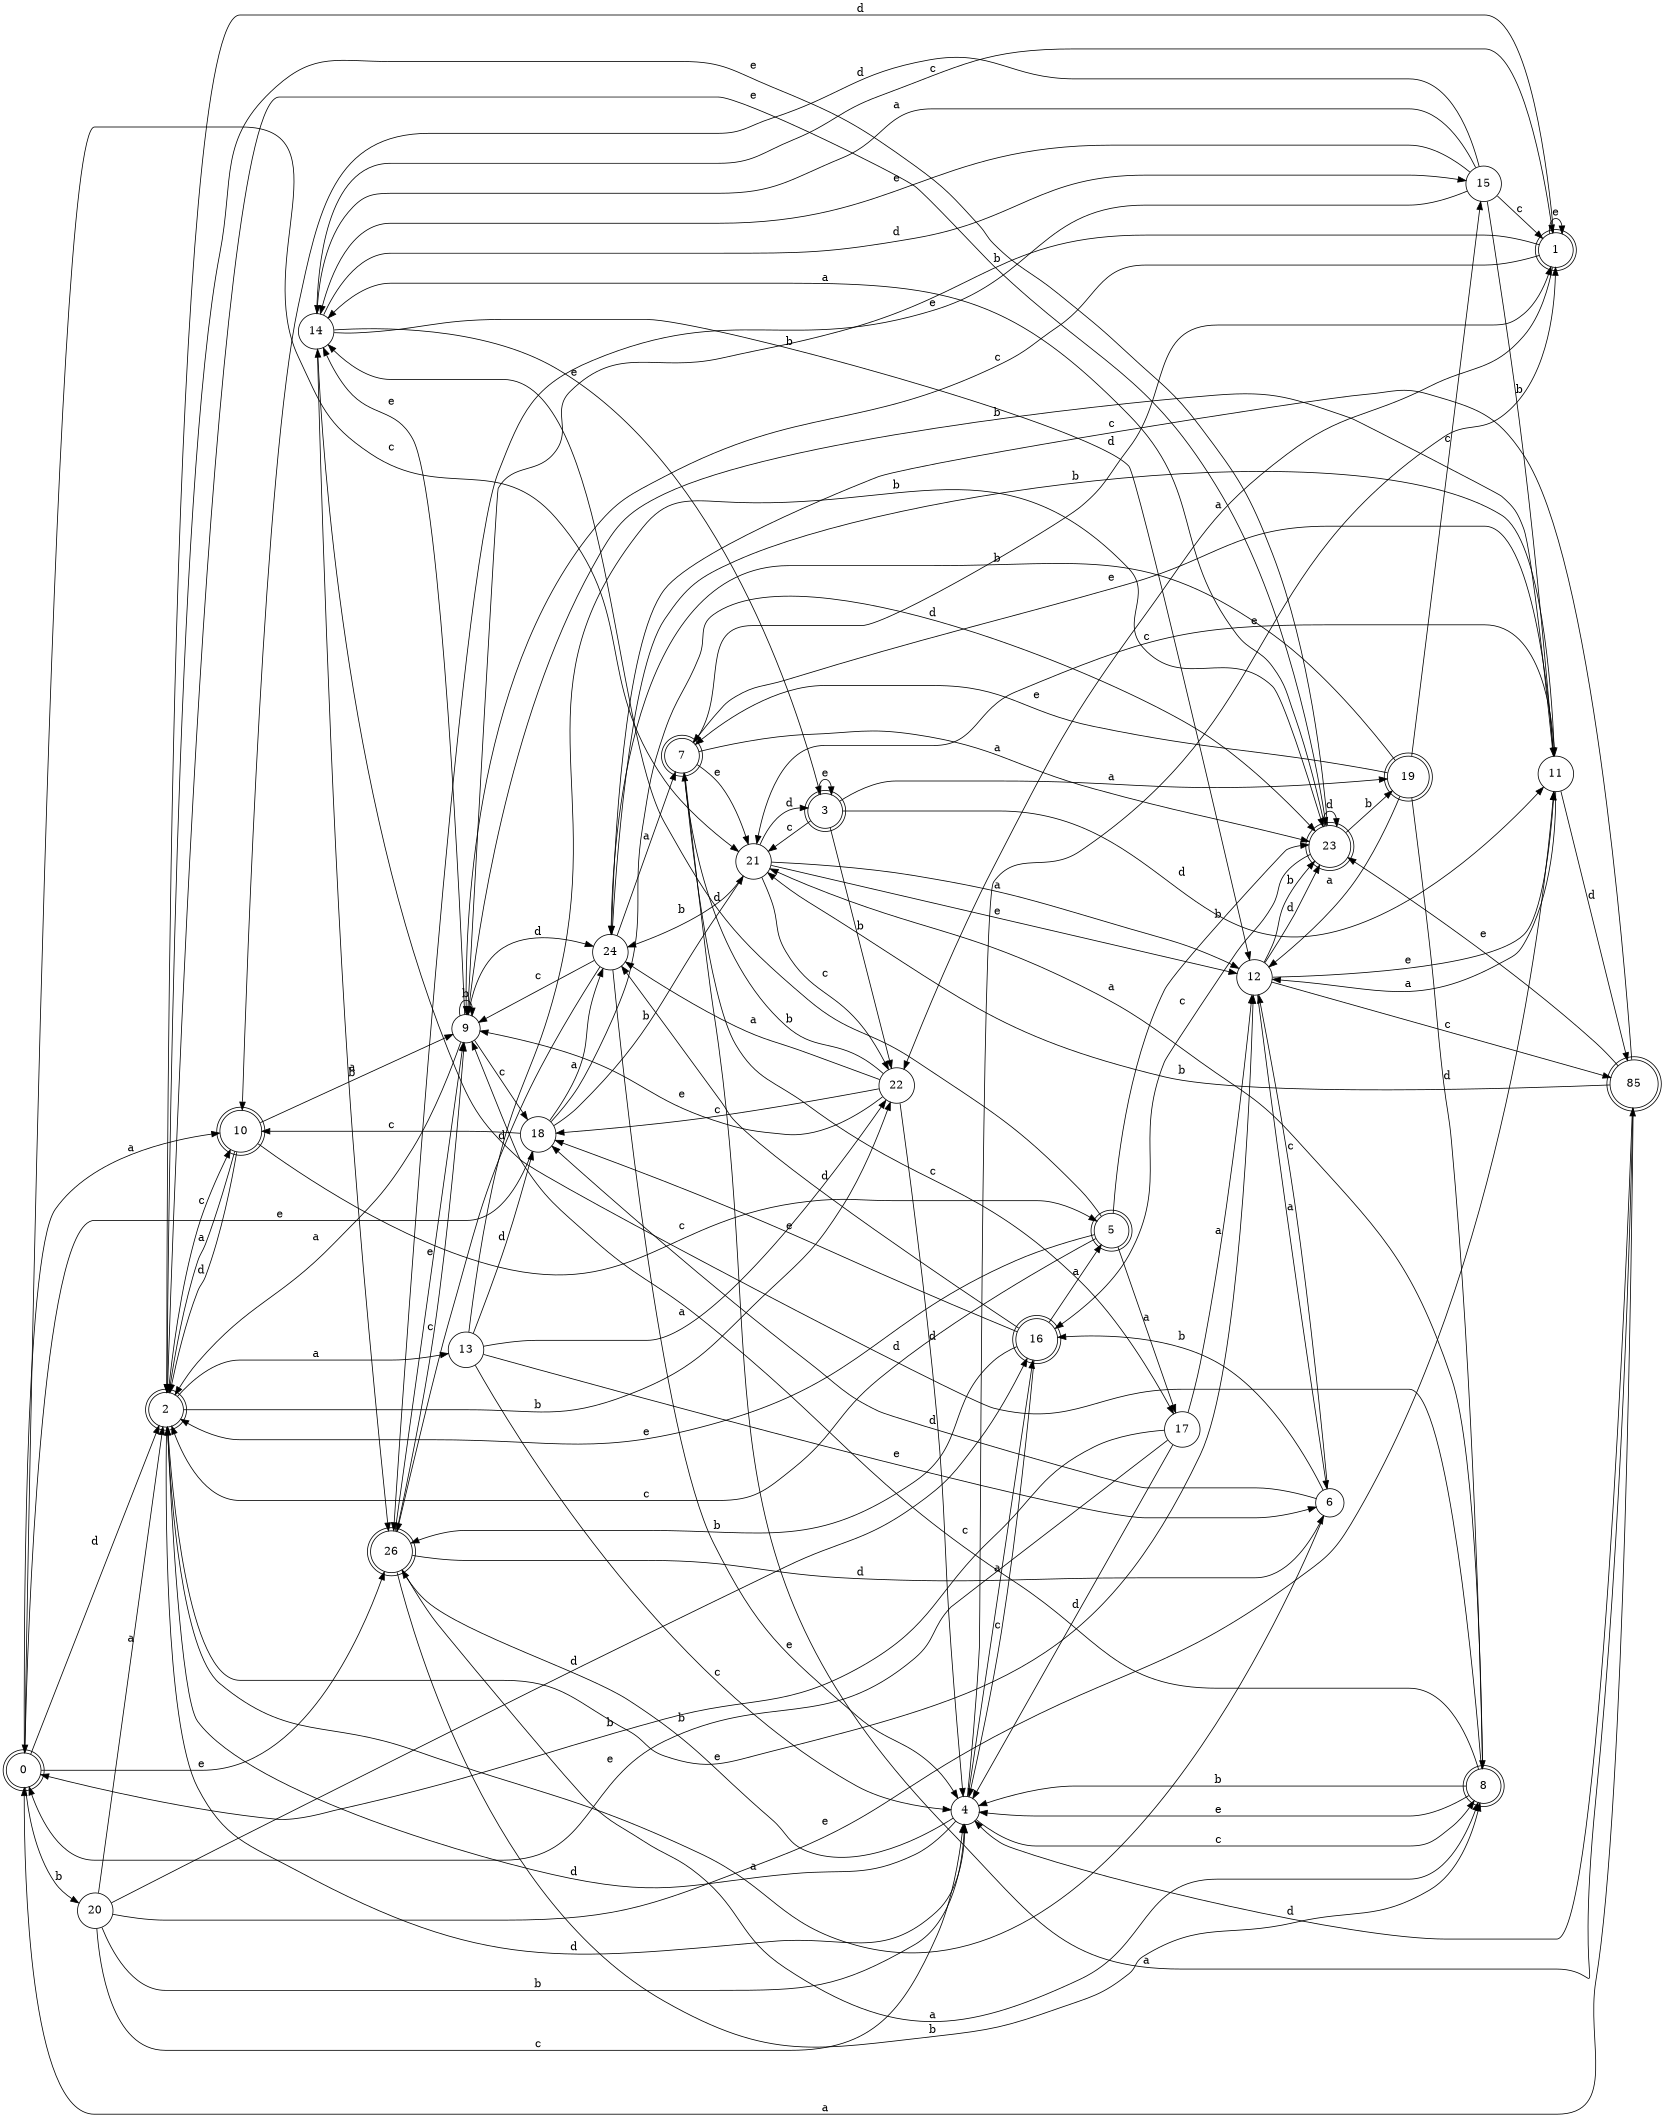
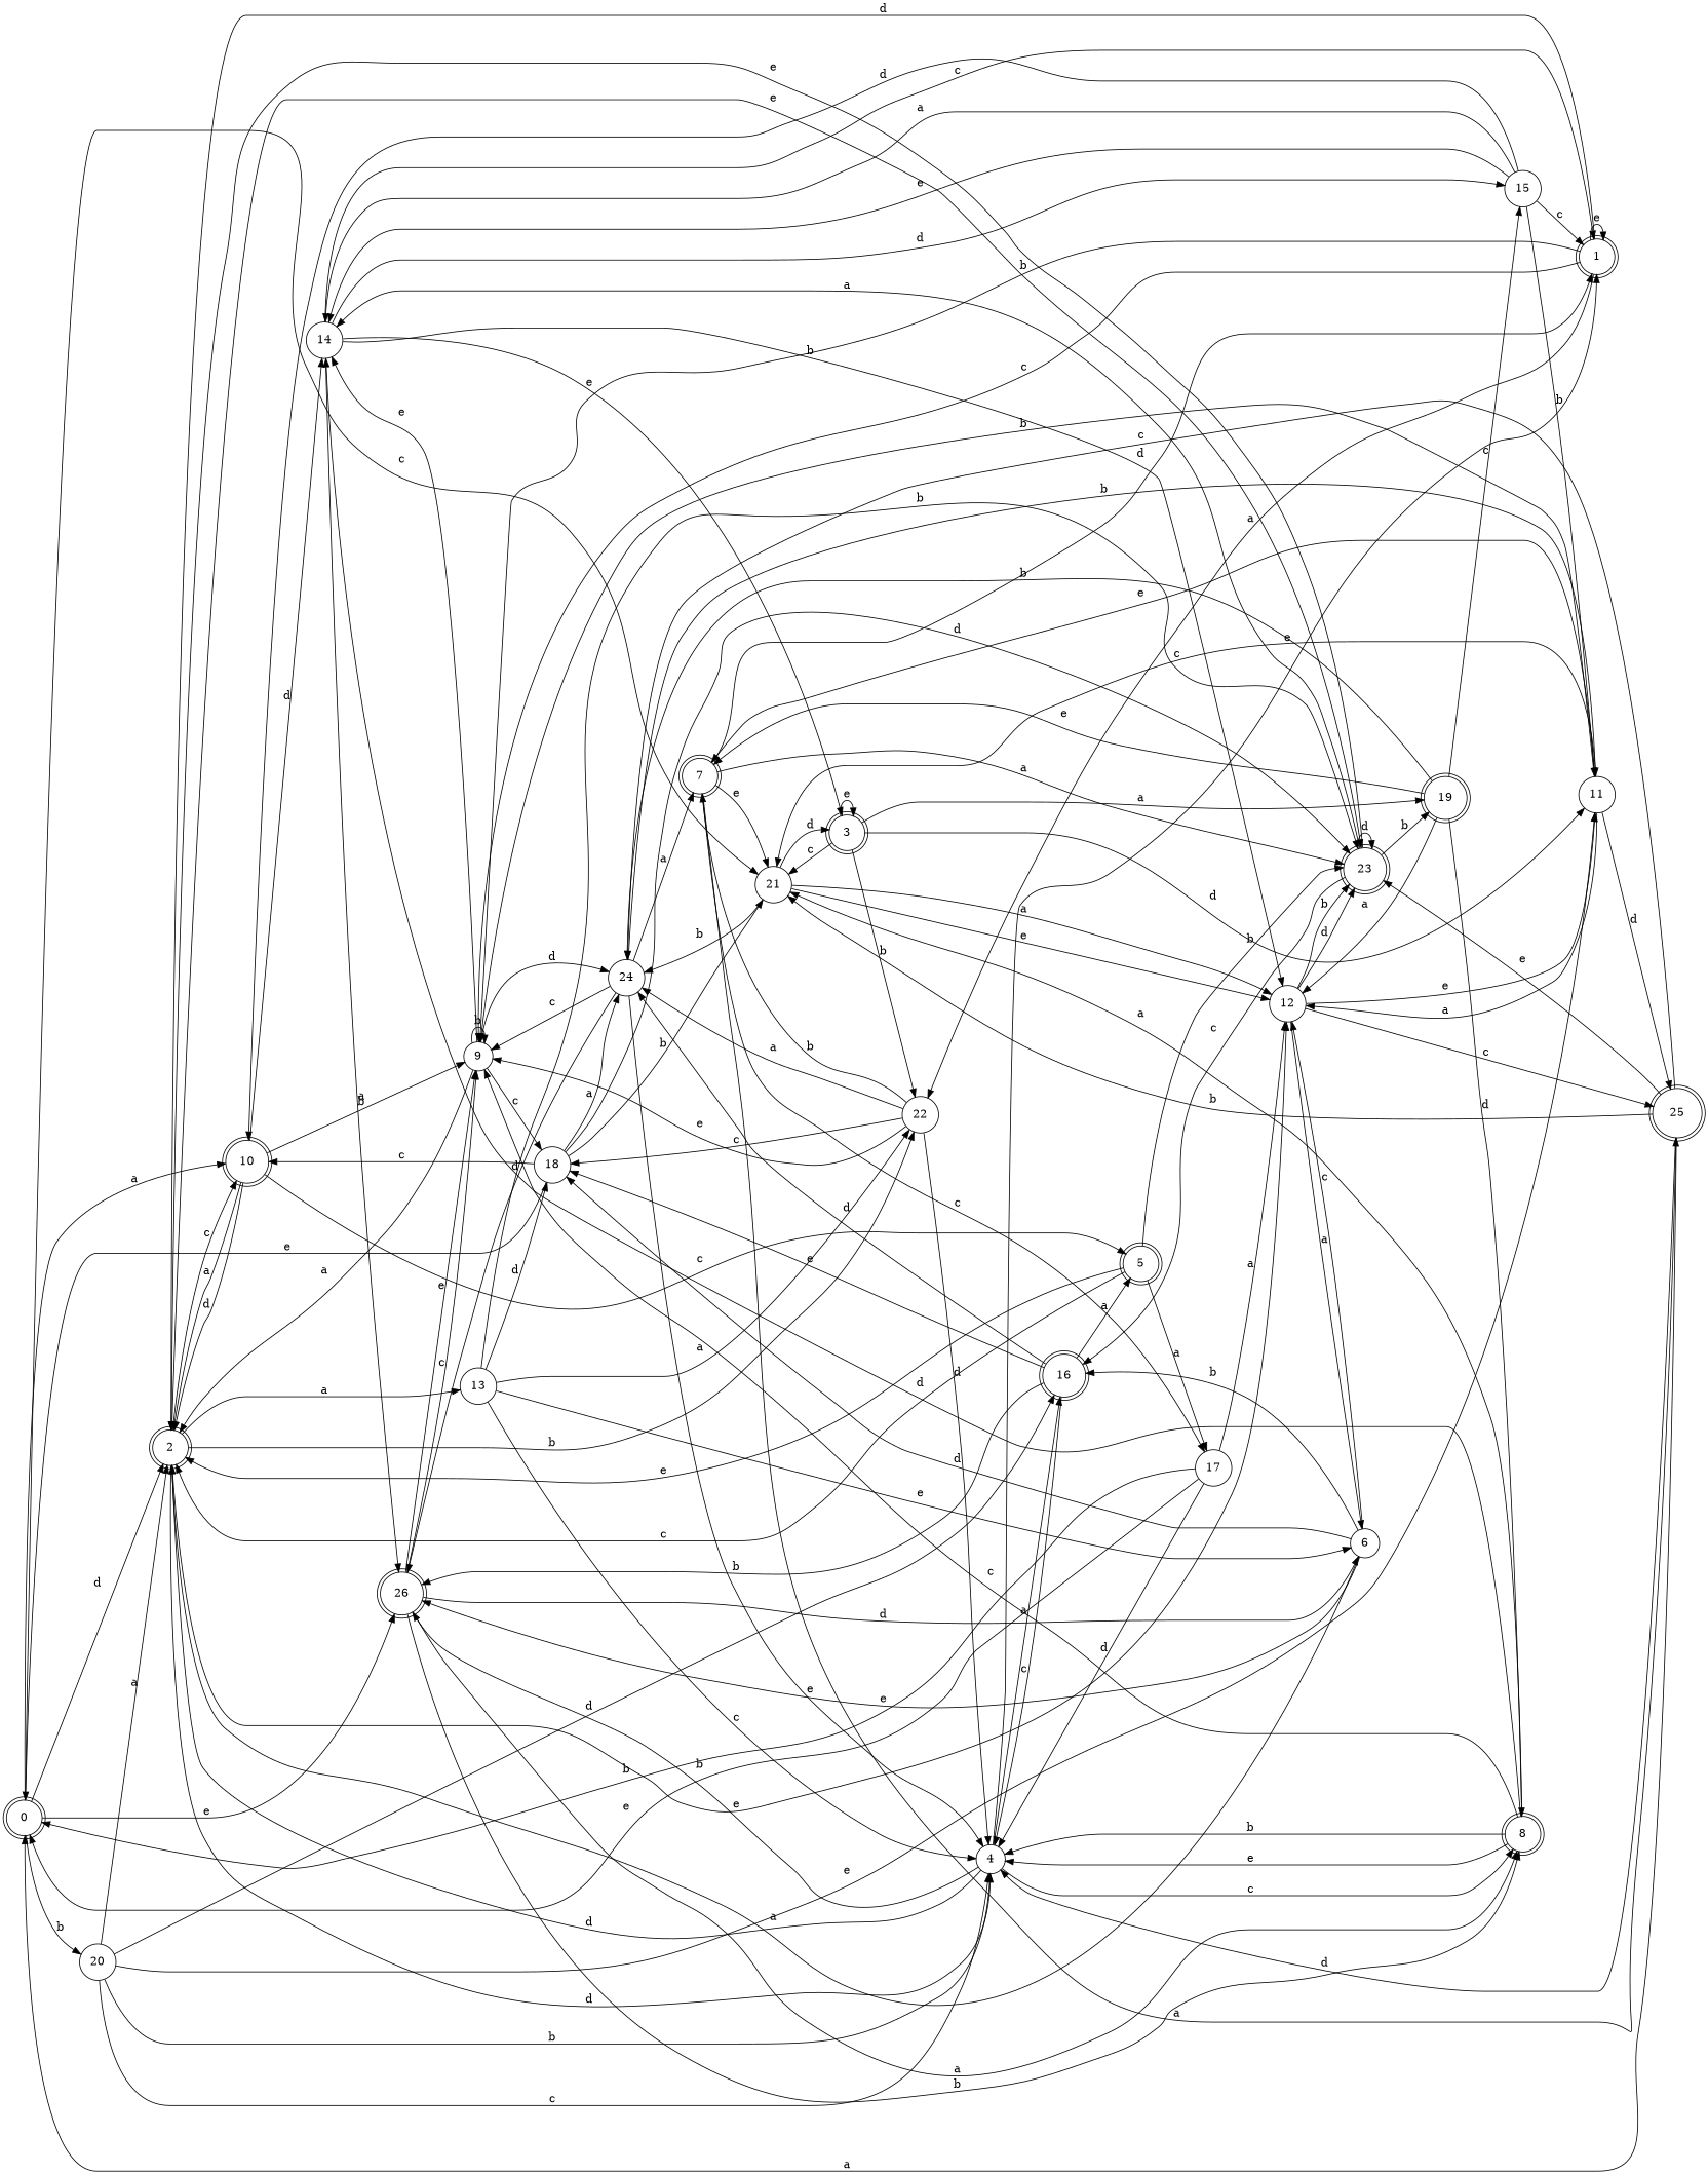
  digraph {
    rankdir=LR
    node [color=black fillcolor=white shape=circle style=filled]
    n1 [label=0 shape=doublecircle style="rounded,filled"]
    n2 [label=2 shape=doublecircle style="rounded,filled"]
    n3 [label=10 shape=doublecircle style="rounded,filled"]
    n4 [label=20]
    n5 [label=21]
    n6 [label=26 shape=doublecircle style="rounded,filled"]
    n7 [label=22]
    n8 [label=4]
    n9 [label=13]
    n10 [label=23 shape=doublecircle style="rounded,filled"]
    n11 [label=12]
    n12 [label=9]
    n13 [label=5 shape=doublecircle style="rounded,filled"]
    n14 [label=11]
    n15 [label=16 shape=doublecircle style="rounded,filled"]
    n16 [label=3 shape=doublecircle style="rounded,filled"]
    n17 [label=24]
    n18 [label=8 shape=doublecircle style="rounded,filled"]
    n19 [label=6]
    n20 [label=1 shape=doublecircle style="rounded,filled"]
    n21 [label=14]
    n22 [label=18]
    n23 [label=7 shape=doublecircle style="rounded,filled"]
    n24 [label=19 shape=doublecircle style="rounded,filled"]
-   n25 [label=85 shape=doublecircle style="rounded,filled"]
+   n25 [label=25 shape=doublecircle style="rounded,filled"]
    n26 [label=15]
    n27 [label=17]
    n1 -> n2 [label=d]
    n1 -> n3 [label=a]
    n1 -> n4 [label=b]
    n1 -> n5 [label=c]
    n1 -> n6 [label=e]
    n2 -> n3 [label=c]
    n2 -> n7 [label=b]
    n2 -> n8 [label=d]
    n2 -> n9 [label=a]
    n2 -> n10 [label=e]
    n2 -> n11 [label=e]
    n3 -> n2 [label=a]
    n3 -> n2 [label=d]
    n3 -> n12 [label=b]
    n3 -> n13 [label=c]
    n4 -> n2 [label=a]
    n4 -> n8 [label=b]
    n4 -> n8 [label=c]
    n4 -> n14 [label=e]
    n4 -> n15 [label=d]
-   n5 -> n7 [label=c]
    n5 -> n11 [label=a]
    n5 -> n11 [label=e]
    n5 -> n16 [label=d]
    n5 -> n17 [label=b]
    n6 -> n12 [label=c]
    n6 -> n12 [label=e]
    n6 -> n18 [label=a]
    n6 -> n18 [label=b]
    n6 -> n19 [label=d]
    n7 -> n8 [label=d]
    n7 -> n12 [label=e]
    n7 -> n17 [label=a]
    n7 -> n22 [label=c]
    n7 -> n23 [label=b]
    n8 -> n2 [label=d]
    n8 -> n6 [label=b]
    n8 -> n15 [label=a]
    n8 -> n18 [label=c]
    n8 -> n20 [label=e]
    n9 -> n7 [label=a]
    n9 -> n8 [label=c]
    n9 -> n10 [label=b]
    n9 -> n19 [label=e]
    n9 -> n22 [label=d]
    n10 -> n2 [label=e]
    n10 -> n10 [label=d]
    n10 -> n15 [label=c]
    n10 -> n21 [label=a]
    n10 -> n24 [label=b]
    n11 -> n10 [label=b]
    n11 -> n10 [label=d]
    n11 -> n14 [label=e]
    n11 -> n19 [label=a]
    n11 -> n25 [label=c]
    n12 -> n2 [label=a]
    n12 -> n12 [label=b]
    n12 -> n17 [label=d]
    n12 -> n21 [label=e]
    n12 -> n22 [label=c]
    n13 -> n2 [label=c]
    n13 -> n2 [label=e]
    n13 -> n10 [label=b]
-   n13 -> n21 [label=d]
+   n3 -> n21 [label=d]
    n13 -> n27 [label=a]
    n14 -> n5 [label=c]
    n14 -> n11 [label=a]
    n14 -> n12 [label=b]
    n14 -> n23 [label=e]
    n14 -> n25 [label=d]
    n15 -> n6 [label=b]
    n15 -> n8 [label=c]
    n15 -> n13 [label=a]
    n15 -> n17 [label=d]
    n15 -> n22 [label=e]
    n16 -> n5 [label=c]
    n16 -> n7 [label=b]
    n16 -> n14 [label=d]
    n16 -> n16 [label=e]
    n16 -> n24 [label=a]
    n17 -> n6 [label=d]
    n17 -> n8 [label=e]
    n17 -> n12 [label=c]
    n17 -> n14 [label=b]
    n17 -> n23 [label=a]
    n18 -> n5 [label=a]
    n18 -> n8 [label=b]
    n18 -> n8 [label=e]
    n18 -> n12 [label=c]
    n18 -> n21 [label=d]
    n19 -> n2 [label=a]
-   n26 -> n6 [label=e]
+   n19 -> n6 [label=e]
    n19 -> n11 [label=c]
    n19 -> n15 [label=b]
    n19 -> n22 [label=d]
    n20 -> n2 [label=d]
    n20 -> n7 [label=a]
    n20 -> n12 [label=b]
    n20 -> n12 [label=c]
    n20 -> n20 [label=e]
    n21 -> n6 [label=a]
    n21 -> n11 [label=b]
    n21 -> n16 [label=e]
    n21 -> n20 [label=c]
    n21 -> n26 [label=d]
    n22 -> n1 [label=e]
    n22 -> n3 [label=c]
    n22 -> n5 [label=b]
    n22 -> n10 [label=d]
    n22 -> n17 [label=a]
    n23 -> n5 [label=e]
    n23 -> n10 [label=a]
    n23 -> n20 [label=d]
    n23 -> n25 [label=a]
    n23 -> n27 [label=c]
    n24 -> n11 [label=a]
    n24 -> n17 [label=b]
    n24 -> n18 [label=d]
    n24 -> n23 [label=e]
    n24 -> n26 [label=c]
    n25 -> n1 [label=a]
    n25 -> n5 [label=b]
    n25 -> n8 [label=d]
    n25 -> n10 [label=e]
    n25 -> n17 [label=c]
    n26 -> n3 [label=d]
    n26 -> n14 [label=b]
    n26 -> n20 [label=c]
    n26 -> n21 [label=a]
    n26 -> n21 [label=e]
    n27 -> n1 [label=b]
    n27 -> n1 [label=e]
    n27 -> n8 [label=d]
    n27 -> n11 [label=a]
  }
